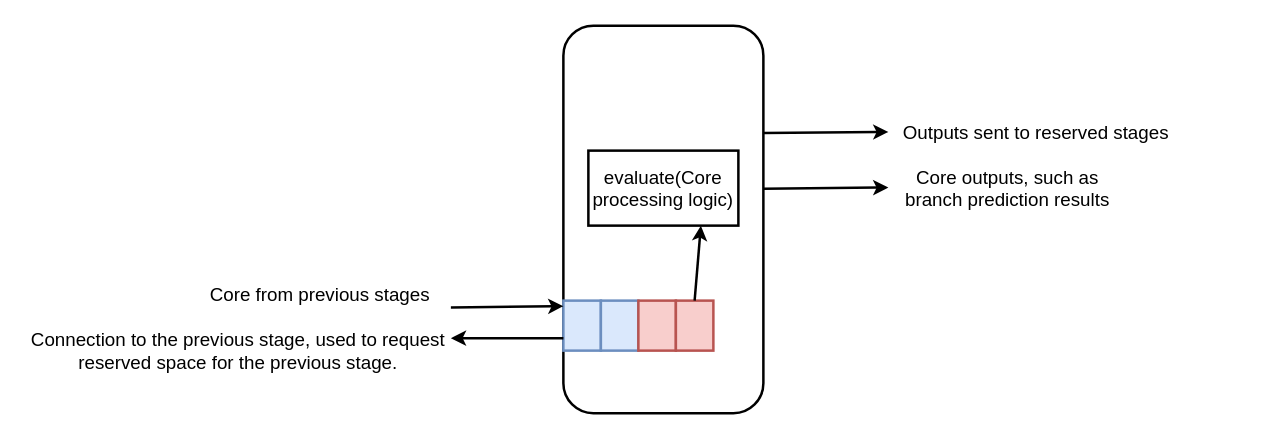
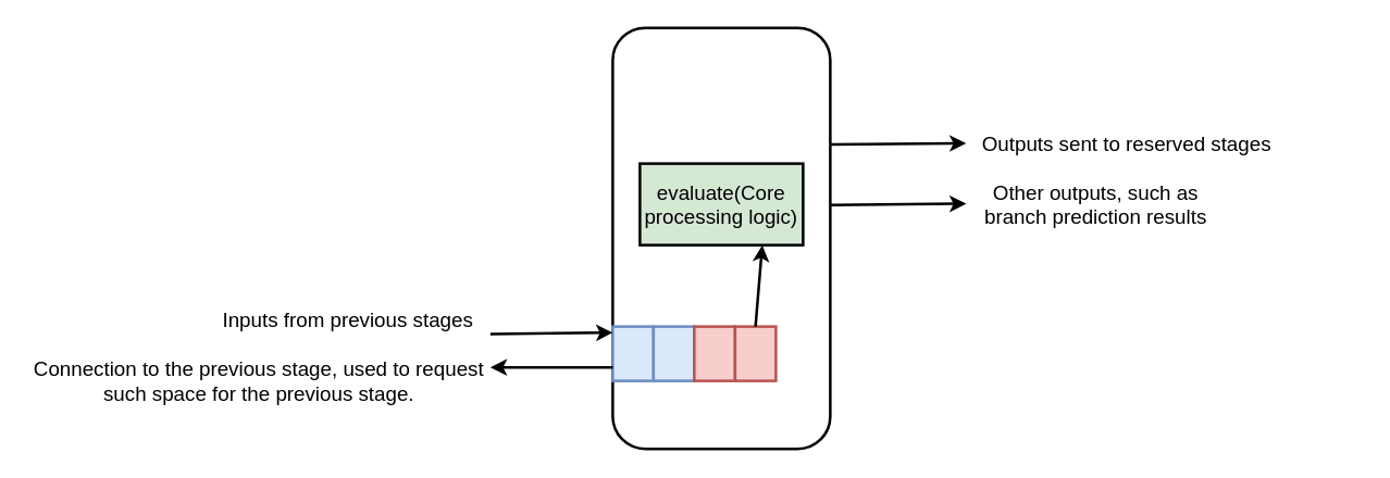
  <mxCell id="0" />
  <mxCell id="1" parent="0" />
  <mxCell id="2" value="" style="rounded=1;whiteSpace=wrap;html=1;strokeWidth=2;fontFamily=Helvetica;fontSize=15;" vertex="1" parent="1"><mxGeometry x="450" y="20" width="160" height="310" as="geometry" /></mxCell>
- <mxCell id="3" value="evaluate(Core processing logic)" style="rounded=0;whiteSpace=wrap;html=1;strokeWidth=2;fontFamily=Helvetica;fontSize=15;" vertex="1" parent="1"><mxGeometry x="470" y="120" width="120" height="60" as="geometry" /></mxCell>
- <mxCell id="4" value="Core from previous stages" style="text;html=1;align=center;verticalAlign=middle;resizable=0;points=[];autosize=1;strokeColor=none;fillColor=none;strokeWidth=2;fontFamily=Helvetica;fontSize=15;" vertex="1" parent="1"><mxGeometry x="150" y="220" width="210" height="30" as="geometry" /></mxCell>
+ <mxCell id="3" value="evaluate(Core processing logic)" style="rounded=0;whiteSpace=wrap;html=1;strokeWidth=2;fontFamily=Helvetica;fontSize=15;fillColor=#d5e8d4;" vertex="1" parent="1"><mxGeometry x="470" y="120" width="120" height="60" as="geometry" /></mxCell>
+ <mxCell id="4" value="Inputs from previous stages" style="text;html=1;align=center;verticalAlign=middle;resizable=0;points=[];autosize=1;strokeColor=none;fillColor=none;strokeWidth=2;fontFamily=Helvetica;fontSize=15;" vertex="1" parent="1"><mxGeometry x="150" y="220" width="210" height="30" as="geometry" /></mxCell>
  <mxCell id="5" value="Outputs sent to reserved stages" style="text;whiteSpace=wrap;strokeWidth=2;fontFamily=Helvetica;fontSize=15;" vertex="1" parent="1"><mxGeometry x="720" y="90" width="280" height="30" as="geometry" /></mxCell>
- <mxCell id="6" value="Core outputs, such as &lt;br style=&quot;font-size: 15px;&quot;&gt;branch prediction results" style="text;html=1;align=center;verticalAlign=middle;resizable=0;points=[];autosize=1;strokeColor=none;fillColor=none;strokeWidth=2;fontFamily=Helvetica;fontSize=15;" vertex="1" parent="1"><mxGeometry x="710" y="125" width="190" height="50" as="geometry" /></mxCell>
+ <mxCell id="6" value="Other outputs, such as &lt;br style=&quot;font-size: 15px;&quot;&gt;branch prediction results" style="text;html=1;align=center;verticalAlign=middle;resizable=0;points=[];autosize=1;strokeColor=none;fillColor=none;strokeWidth=2;fontFamily=Helvetica;fontSize=15;" vertex="1" parent="1"><mxGeometry x="710" y="125" width="190" height="50" as="geometry" /></mxCell>
  <mxCell id="7" value="" style="group;strokeWidth=2;fontFamily=Helvetica;fontSize=15;" vertex="1" connectable="0" parent="1"><mxGeometry x="450" y="240" width="120" height="40" as="geometry" /></mxCell>
  <mxCell id="8" value="" style="rounded=0;whiteSpace=wrap;html=1;fillColor=#dae8fc;strokeColor=#6c8ebf;strokeWidth=2;fontFamily=Helvetica;fontSize=15;" vertex="1" parent="7"><mxGeometry width="30" height="40" as="geometry" /></mxCell>
  <mxCell id="9" value="" style="rounded=0;whiteSpace=wrap;html=1;fillColor=#dae8fc;strokeColor=#6c8ebf;strokeWidth=2;fontFamily=Helvetica;fontSize=15;" vertex="1" parent="7"><mxGeometry x="30" width="30" height="40" as="geometry" /></mxCell>
  <mxCell id="10" value="" style="rounded=0;whiteSpace=wrap;html=1;fillColor=#f8cecc;strokeColor=#b85450;strokeWidth=2;fontFamily=Helvetica;fontSize=15;" vertex="1" parent="7"><mxGeometry x="60" width="30" height="40" as="geometry" /></mxCell>
  <mxCell id="11" value="" style="rounded=0;whiteSpace=wrap;html=1;fillColor=#f8cecc;strokeColor=#b85450;strokeWidth=2;fontFamily=Helvetica;fontSize=15;" vertex="1" parent="7"><mxGeometry x="90" width="30" height="40" as="geometry" /></mxCell>
  <mxCell id="12" value="" style="endArrow=classic;html=1;rounded=0;entryX=0;entryY=0.174;entryDx=0;entryDy=0;entryPerimeter=0;strokeWidth=2;fontFamily=Helvetica;fontSize=15;" edge="1" parent="1"><mxGeometry width="50" height="50" relative="1" as="geometry"><mxPoint x="360" y="245.53" as="sourcePoint" /><mxPoint x="450" y="244.47" as="targetPoint" /></mxGeometry></mxCell>
  <mxCell id="13" value="" style="endArrow=classic;html=1;rounded=0;entryX=0.75;entryY=1;entryDx=0;entryDy=0;exitX=0.5;exitY=0;exitDx=0;exitDy=0;strokeWidth=2;fontFamily=Helvetica;fontSize=15;" edge="1" parent="1" source="11" target="3"><mxGeometry width="50" height="50" relative="1" as="geometry"><mxPoint x="490" y="500" as="sourcePoint" /><mxPoint x="740" y="390" as="targetPoint" /></mxGeometry></mxCell>
  <mxCell id="14" value="" style="endArrow=classic;html=1;rounded=0;exitX=1;exitY=0.277;exitDx=0;exitDy=0;exitPerimeter=0;strokeWidth=2;fontFamily=Helvetica;fontSize=15;" edge="1" parent="1" source="2"><mxGeometry width="50" height="50" relative="1" as="geometry"><mxPoint x="760" y="301" as="sourcePoint" /><mxPoint x="710" y="105" as="targetPoint" /></mxGeometry></mxCell>
  <mxCell id="15" value="" style="endArrow=classic;html=1;rounded=0;exitX=1;exitY=0.277;exitDx=0;exitDy=0;exitPerimeter=0;strokeWidth=2;fontFamily=Helvetica;fontSize=15;" edge="1" parent="1"><mxGeometry width="50" height="50" relative="1" as="geometry"><mxPoint x="610" y="150.5" as="sourcePoint" /><mxPoint x="710" y="149.5" as="targetPoint" /></mxGeometry></mxCell>
  <mxCell id="16" value="" style="endArrow=classic;html=1;rounded=0;strokeWidth=2;fontFamily=Helvetica;fontSize=15;" edge="1" parent="1"><mxGeometry width="50" height="50" relative="1" as="geometry"><mxPoint x="450" y="270" as="sourcePoint" /><mxPoint x="360" y="270" as="targetPoint" /></mxGeometry></mxCell>
- <mxCell id="17" value="Connection to the previous stage, used to request reserved space for the previous stage." style="text;html=1;strokeColor=none;fillColor=none;align=center;verticalAlign=middle;whiteSpace=wrap;rounded=0;strokeWidth=2;fontFamily=Helvetica;fontSize=15;" vertex="1" parent="1"><mxGeometry x="20" y="250" width="340" height="60" as="geometry" /></mxCell>
+ <mxCell id="17" value="Connection to the previous stage, used to request such space for the previous stage." style="text;html=1;strokeColor=none;fillColor=none;align=center;verticalAlign=middle;whiteSpace=wrap;rounded=0;strokeWidth=2;fontFamily=Helvetica;fontSize=15;" vertex="1" parent="1"><mxGeometry x="20" y="250" width="340" height="60" as="geometry" /></mxCell>
